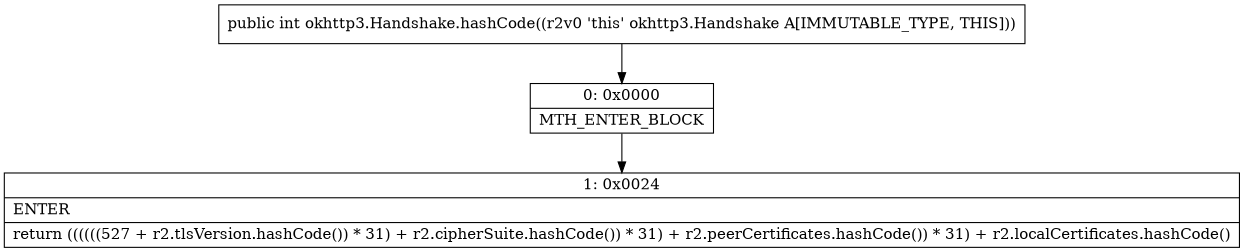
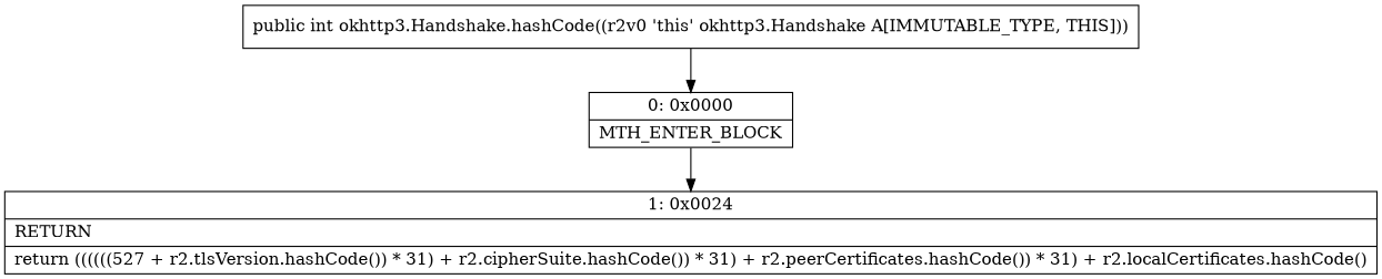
  digraph {
    node [shape=record]
    n1 [label="{0\:\ 0x0000|MTH_ENTER_BLOCK\l}"]
-   n2 [label="{1\:\ 0x0024|ENTER\l|return ((((((527 + r2.tlsVersion.hashCode()) * 31) + r2.cipherSuite.hashCode()) * 31) + r2.peerCertificates.hashCode()) * 31) + r2.localCertificates.hashCode()\l}"]
+   n2 [label="{1\:\ 0x0024|RETURN\l|return ((((((527 + r2.tlsVersion.hashCode()) * 31) + r2.cipherSuite.hashCode()) * 31) + r2.peerCertificates.hashCode()) * 31) + r2.localCertificates.hashCode()\l}"]
    n3 [label="{public int okhttp3.Handshake.hashCode((r2v0 'this' okhttp3.Handshake A[IMMUTABLE_TYPE, THIS])) }"]
    n1 -> n2
    n3 -> n1
  }
